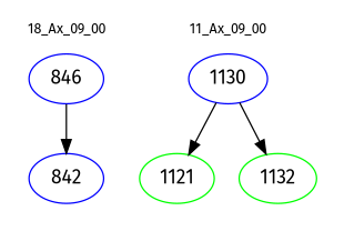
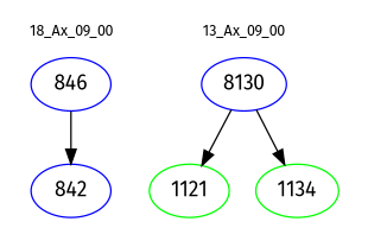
  digraph {
    fontname="Fira Sans"
    node [color=blue fontname="Fira Sans"]
    edge [color=black fontname="Fira Sans"]
    n1 [label=846]
    n2 [label=842]
-   n3 [label=1130]
+   n3 [label=8130]
    n4 [color=green label=1121]
-   n5 [color=green label=1132]
+   n5 [color=green label=1134]
    subgraph cluster_1 {
      color=white
      fontsize=10
      label="18_Ax_09_00"
      n1
      n2
    }
    subgraph cluster_2 {
      color=white
      fontsize=10
-     label="11_Ax_09_00"
+     label="13_Ax_09_00"
      n3
      n4
      n5
    }
    n1 -> n2
    n3 -> n4
    n3 -> n5
  }
